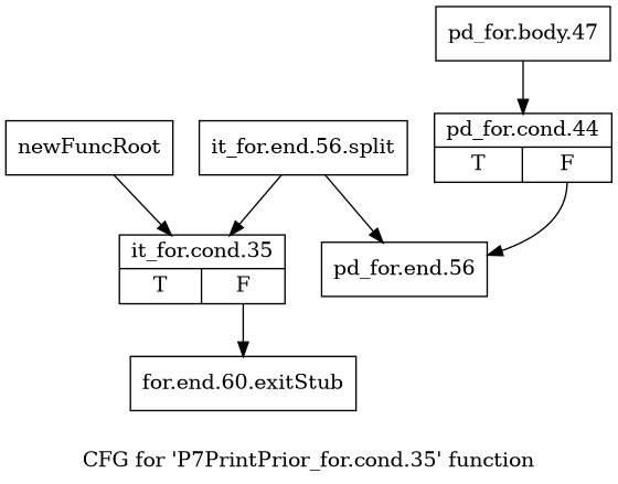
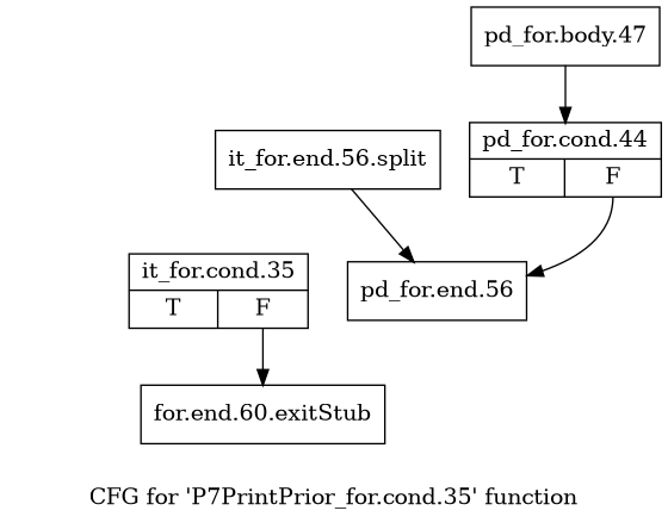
  digraph {
    label="CFG for 'P7PrintPrior_for.cond.35' function"
    node [shape=record]
-   n1 [label="{newFuncRoot}"]
    n2 [label="{it_for.cond.35|{<s0>T|<s1>F}}"]
    n3 [label="{for.end.60.exitStub}"]
    n4 [label="{pd_for.cond.44|{<s0>T|<s1>F}}"]
    n5 [label="{pd_for.end.56}"]
    n6 [label="{pd_for.body.47}"]
    n7 [label="{it_for.end.56.split}"]
-   n1 -> n2
    n2 -> n3 [tailport=s1]
    n4 -> n5 [tailport=s1]
    n6 -> n4
-   n7 -> n2
    n7 -> n5
  }
